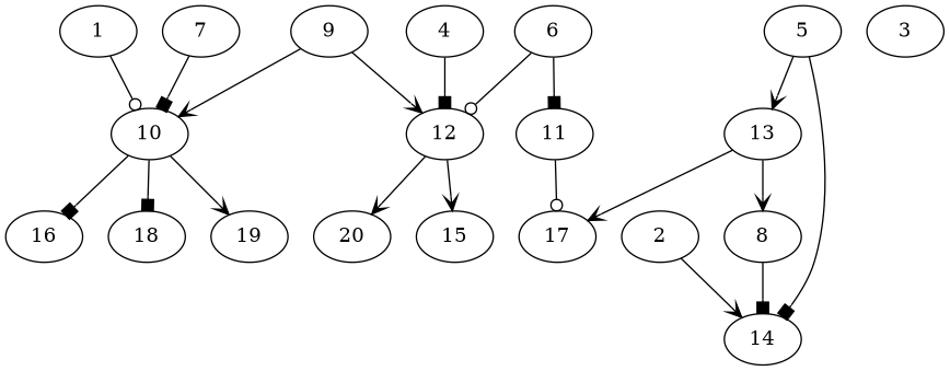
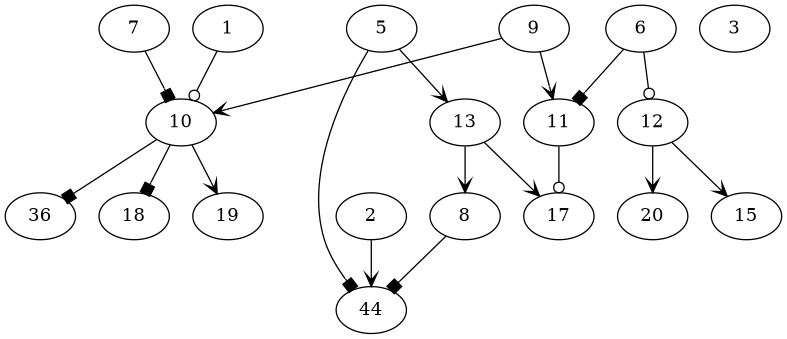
  digraph {
    node [alpha=0.01]
    edge [arrowhead=vee]
    1 [alpha=0.04 expect_size=36748288]
    10 [alpha=0.11 expect_size=46164992]
-   16 [alpha=0.07 expect_size=22501376]
+   16 [alpha=0.07 expect_size=22501376 label=36]
    18 [alpha=0.00 expect_size=28467200]
    19 [alpha=0.17 expect_size=48964608]
    2 [alpha=0.18 expect_size=14346240]
-   14 [alpha=0.15 expect_size=9122816]
+   14 [alpha=0.15 expect_size=9122816 label=44]
    3 [alpha=0.15 expect_size=45578240]
-   4 [alpha=0.16 expect_size=30766080]
    12 [alpha=0.02 expect_size=25498624]
    15 [alpha=0.05 expect_size=47126528]
    20 [expect_size=25161728]
    5 [alpha=0.10 expect_size=45180928]
    13 [alpha=0.06 expect_size=21647360]
    17 [alpha=0.06 expect_size=26034176]
    8 [alpha=0.09 expect_size=39223296]
    6 [expect_size=20256768]
    11 [alpha=0.12 expect_size=16884736]
    7 [expect_size=24719360]
    9 [alpha=0.10 expect_size=50204672]
    1 -> 10 [arrowhead=odot]
    10 -> 16 [arrowhead=box]
    10 -> 18 [arrowhead=box]
    10 -> 19
    2 -> 14
-   4 -> 12 [arrowhead=box]
    12 -> 15
    12 -> 20
    5 -> 14 [arrowhead=box]
    5 -> 13
    13 -> 17
    13 -> 8
    8 -> 14 [arrowhead=box]
    6 -> 12 [arrowhead=odot]
    6 -> 11 [arrowhead=box]
    11 -> 17 [arrowhead=odot]
    7 -> 10 [arrowhead=box]
    9 -> 10
-   9 -> 12
+   9 -> 11
  }
